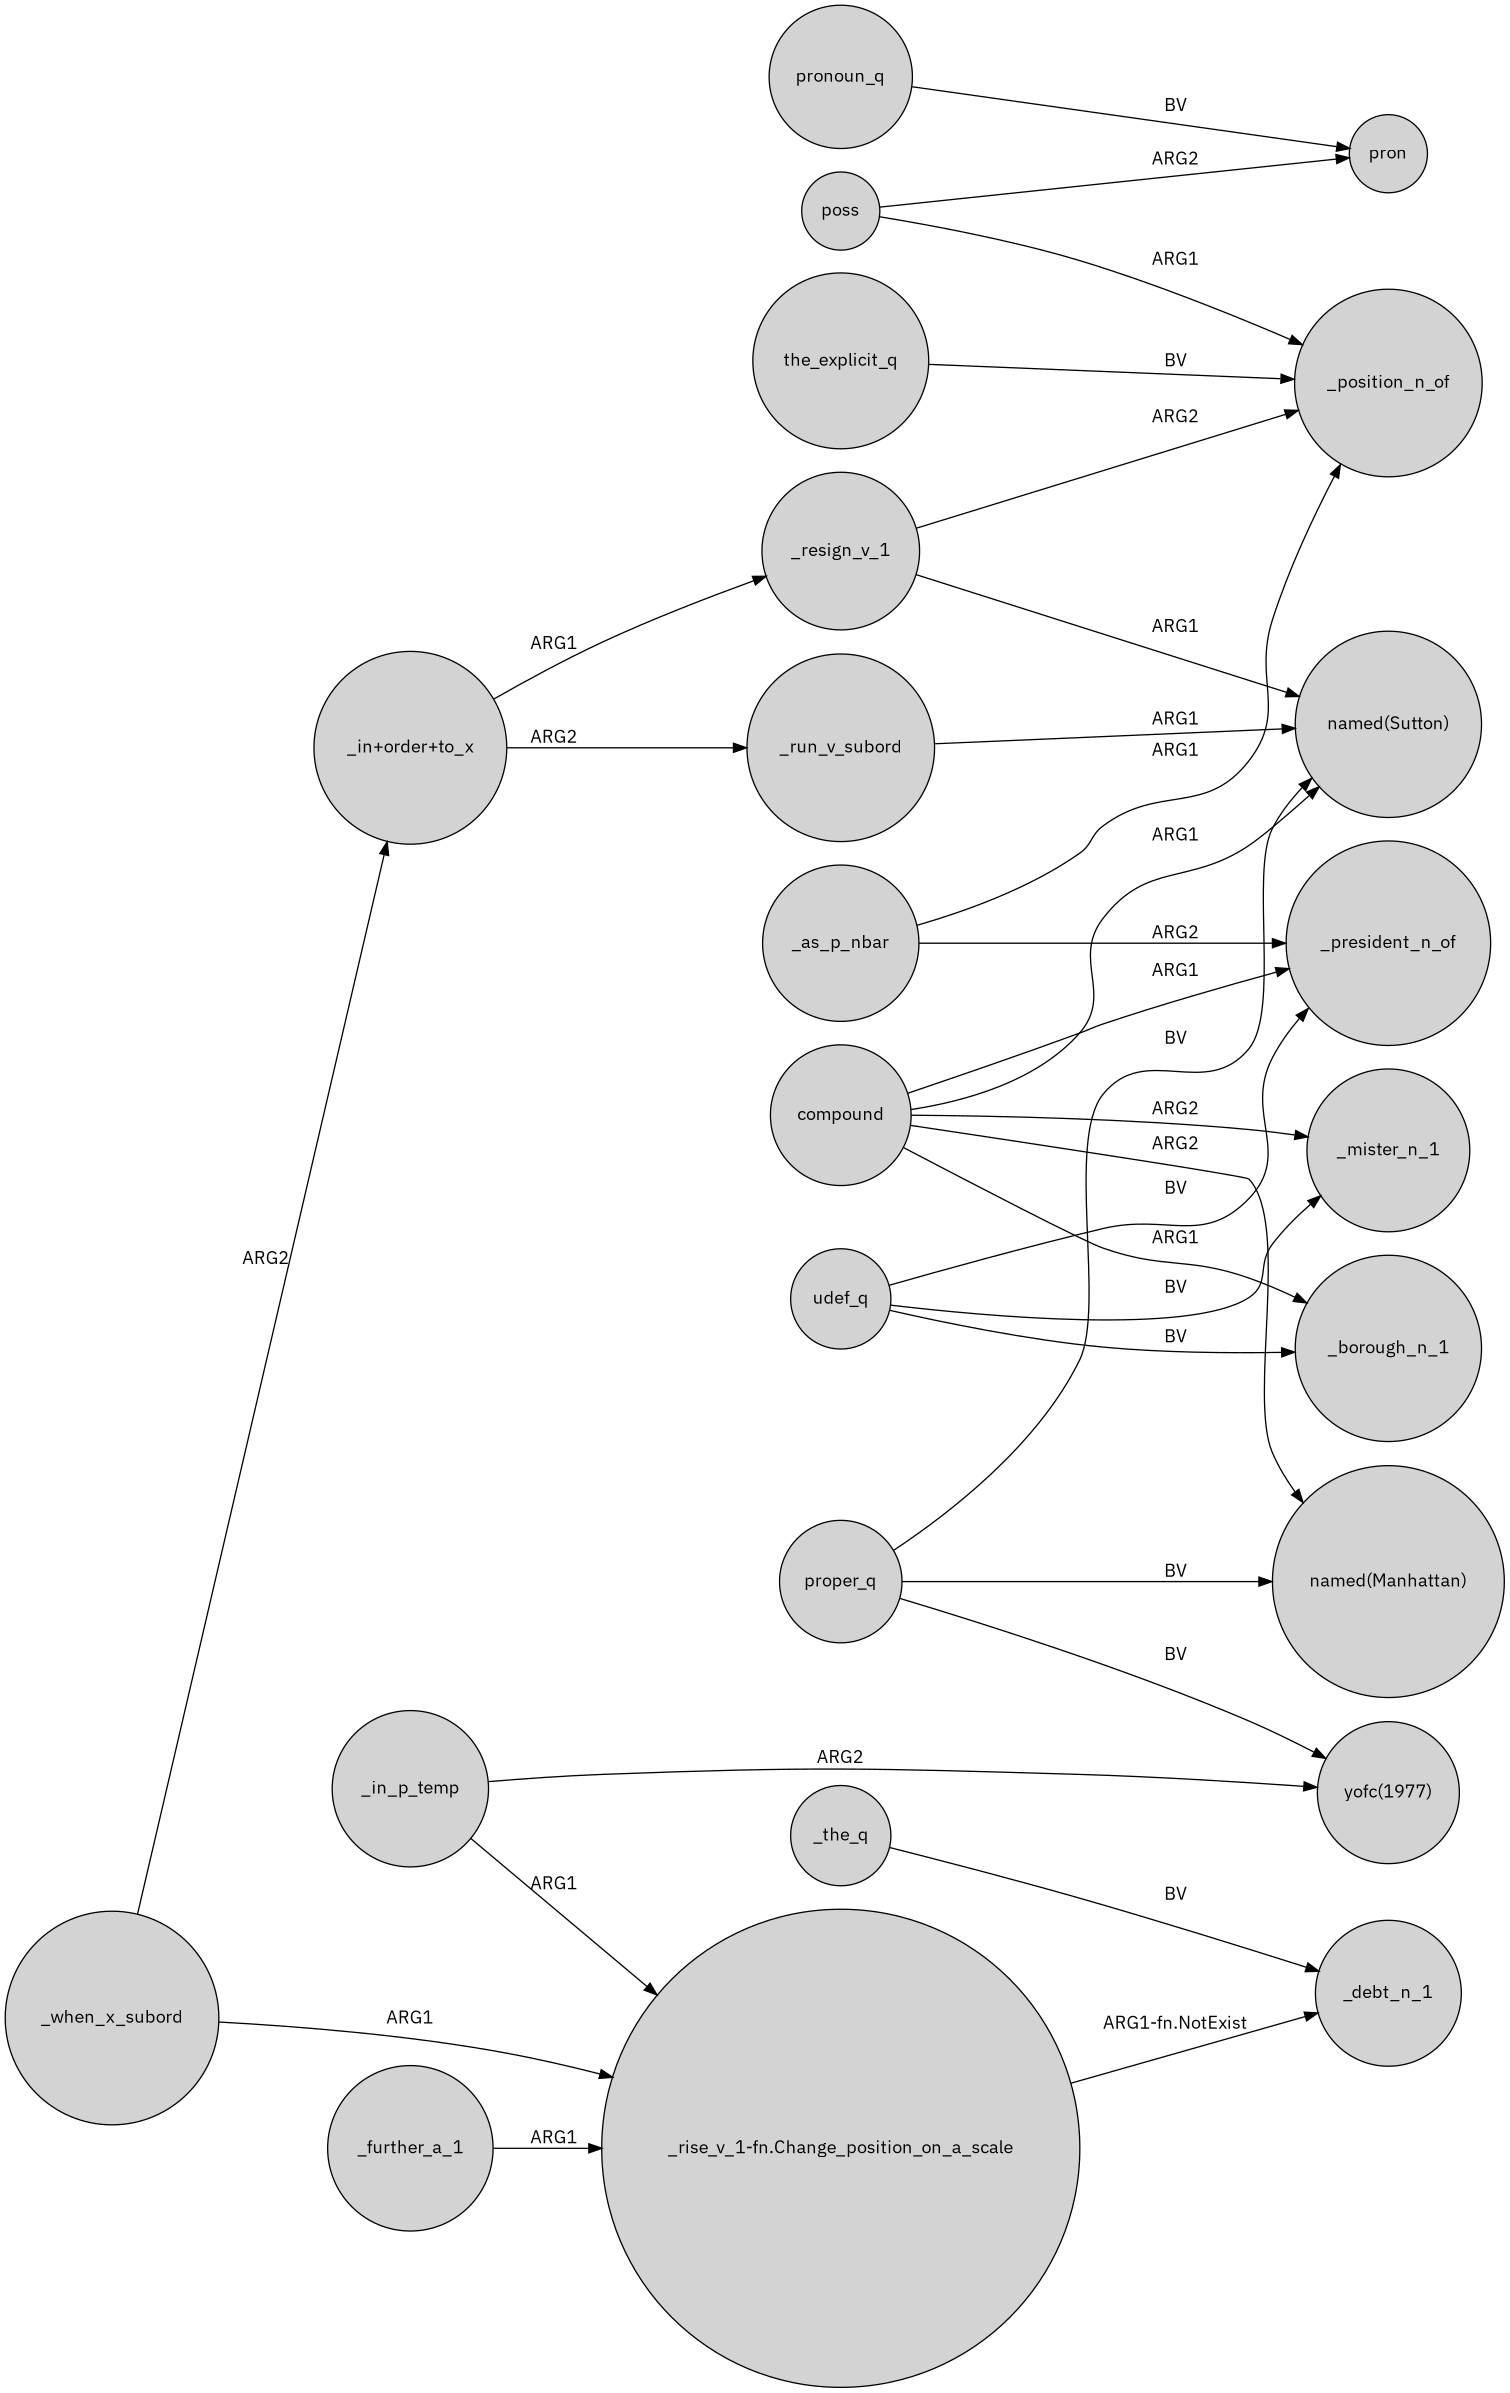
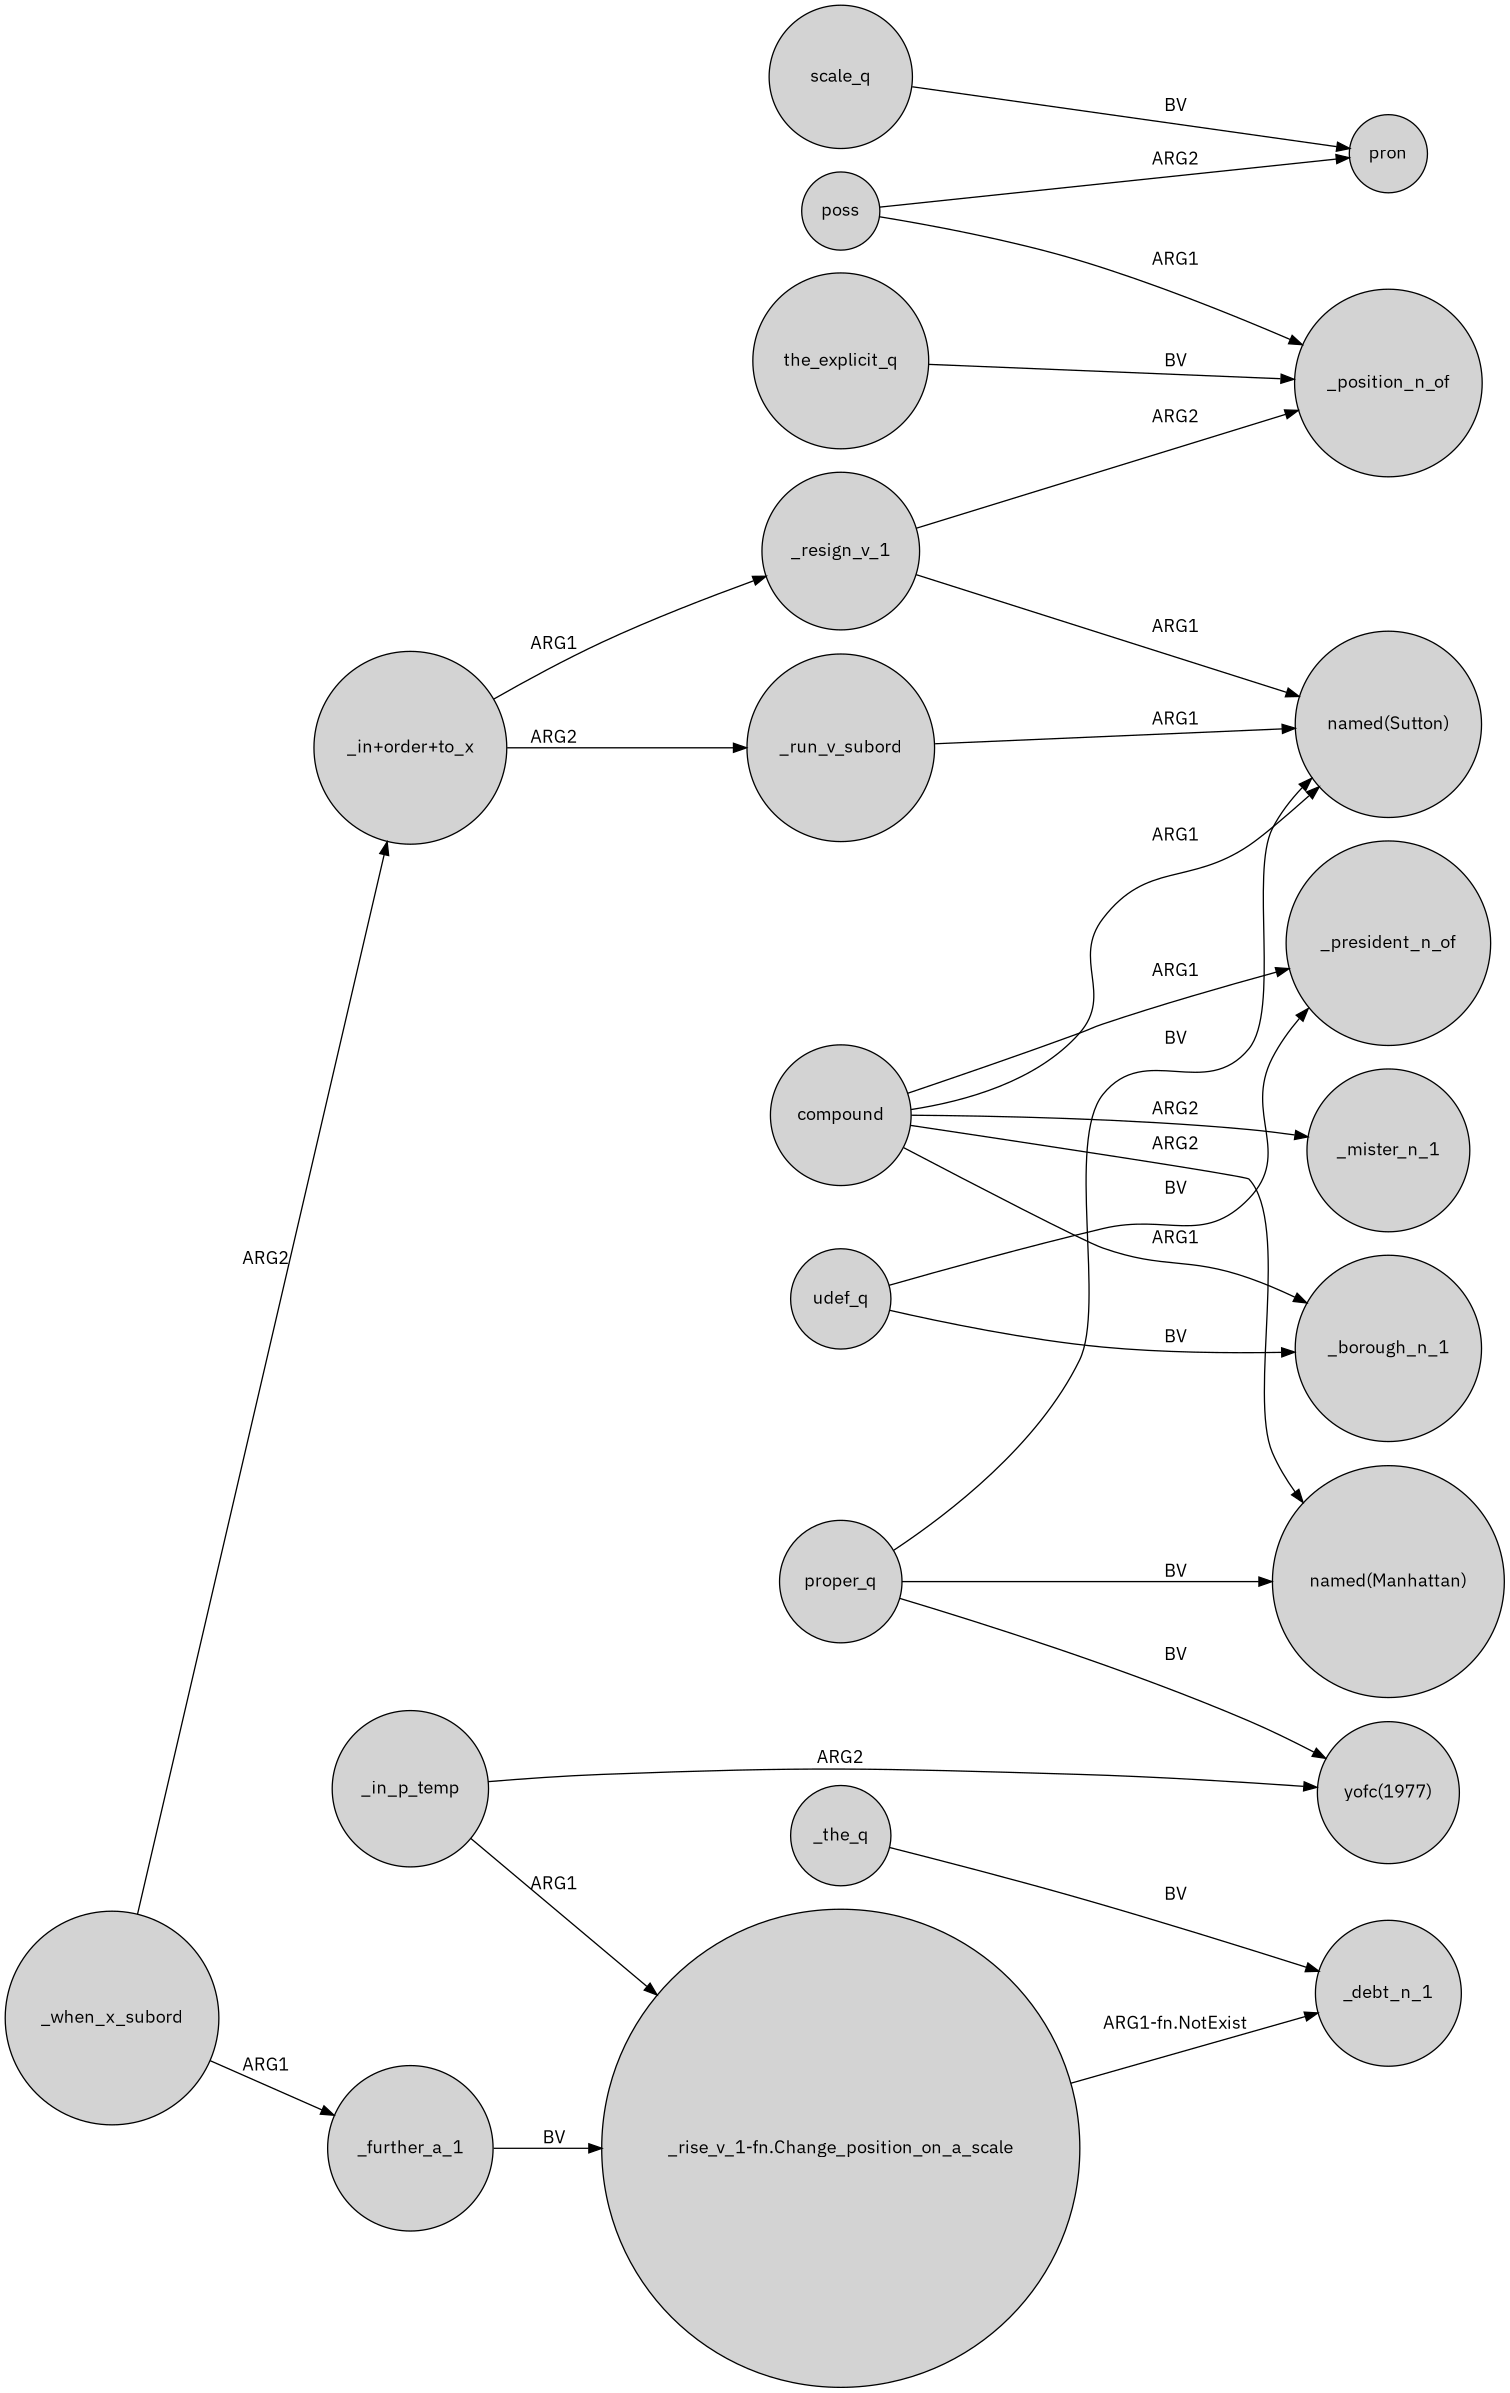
  digraph {
    fontname="IBM Plex Sans"
    rankdir=LR
    node [fontname="IBM Plex Sans" shape=circle style=filled]
    edge [fontname="IBM Plex Sans"]
    _resign_v_1
    _position_n_of
    "named(Sutton)"
    "_in+order+to_x"
    n5 [label=_run_v_subord]
    poss
    pron
-   _as_p_nbar
    _president_n_of
    proper_q
    "yofc(1977)"
    "named(Manhattan)"
    _in_p_temp
    "_rise_v_1-fn.Change_position_on_a_scale"
    _debt_n_1
    compound
    _mister_n_1
    _borough_n_1
    _further_a_1
    udef_q
    n21 [label=the_explicit_q]
-   pronoun_q
+   pronoun_q [label=scale_q]
    _when_x_subord
    _the_q
    _resign_v_1 -> _position_n_of [label=ARG2]
    _resign_v_1 -> "named(Sutton)" [label=ARG1]
    "_in+order+to_x" -> _resign_v_1 [label=ARG1]
    "_in+order+to_x" -> n5 [label=ARG2]
    n5 -> "named(Sutton)" [label=ARG1]
    poss -> _position_n_of [label=ARG1]
    poss -> pron [label=ARG2]
-   _as_p_nbar -> _position_n_of [label=ARG1]
-   _as_p_nbar -> _president_n_of [label=ARG2]
    proper_q -> "named(Sutton)" [label=BV]
    proper_q -> "yofc(1977)" [label=BV]
    proper_q -> "named(Manhattan)" [label=BV]
    _in_p_temp -> "yofc(1977)" [label=ARG2]
    _in_p_temp -> "_rise_v_1-fn.Change_position_on_a_scale" [label=ARG1]
    "_rise_v_1-fn.Change_position_on_a_scale" -> _debt_n_1 [label="ARG1-fn.NotExist"]
    compound -> "named(Sutton)" [label=ARG1]
    compound -> _president_n_of [label=ARG1]
    compound -> "named(Manhattan)" [label=ARG2]
    compound -> _mister_n_1 [label=ARG2]
    compound -> _borough_n_1 [label=ARG1]
-   _further_a_1 -> "_rise_v_1-fn.Change_position_on_a_scale" [label=ARG1]
+   _further_a_1 -> "_rise_v_1-fn.Change_position_on_a_scale" [label=BV]
    udef_q -> _president_n_of [label=BV]
-   udef_q -> _mister_n_1 [label=BV]
    udef_q -> _borough_n_1 [label=BV]
    n21 -> _position_n_of [label=BV]
    pronoun_q -> pron [label=BV]
    _when_x_subord -> "_in+order+to_x" [label=ARG2]
-   _when_x_subord -> "_rise_v_1-fn.Change_position_on_a_scale" [label=ARG1]
+   _when_x_subord -> _further_a_1 [label=ARG1]
    _the_q -> _debt_n_1 [label=BV]
  }
